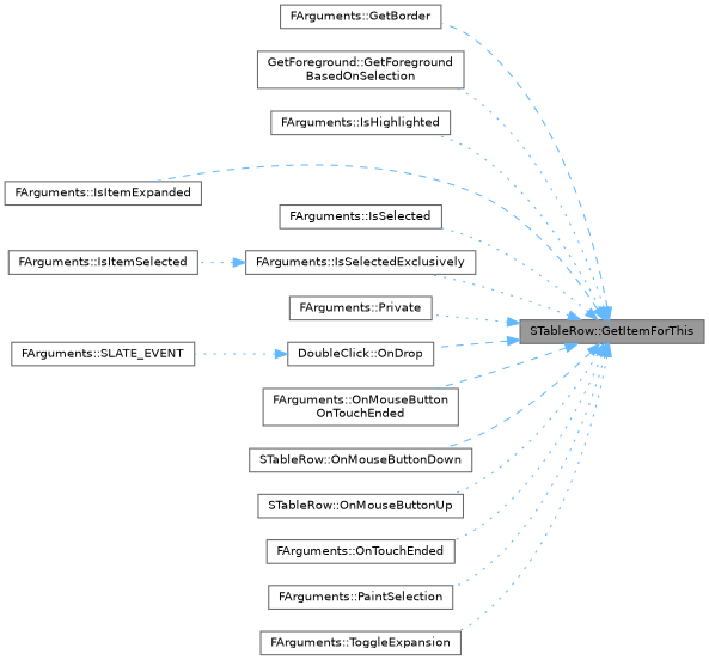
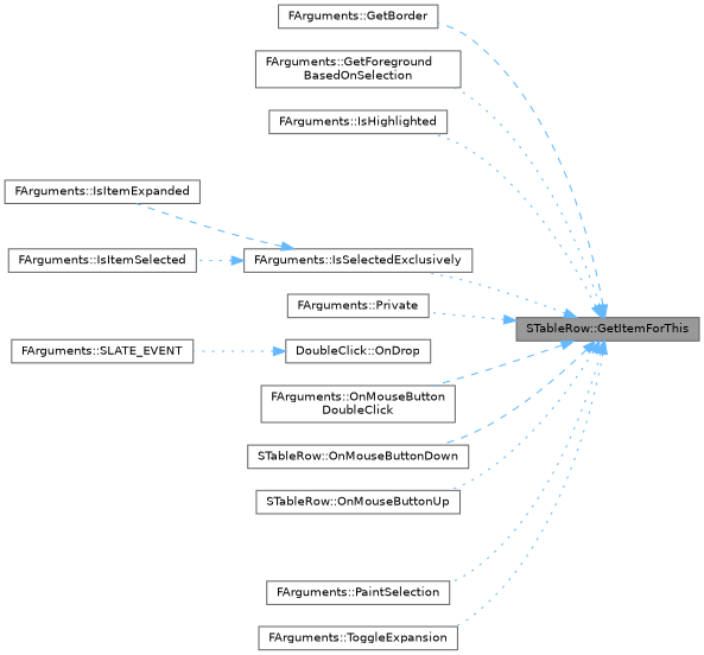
  digraph {
    rankdir=RL
    node [color=grey40 fillcolor=white fontname=Helvetica fontsize=10 shape=box style=filled]
    edge [color=steelblue1 dir=back fontname=Helvetica fontsize=10 labelfontname=Helvetica labelfontsize=10 style=dotted]
    n1 [color=gray40 fillcolor=grey60 fontcolor=black height=0.2 label="STableRow::GetItemForThis" width=0.4]
    n2 [height=0.2 label="FArguments::GetBorder" width=0.4]
-   n3 [height=0.2 label="GetForeground::GetForeground\lBasedOnSelection" width=0.4]
+   n3 [height=0.2 label="FArguments::GetForeground\lBasedOnSelection" width=0.4]
    n4 [height=0.2 label="FArguments::IsHighlighted" width=0.4]
    n5 [height=0.2 label="FArguments::IsItemExpanded" width=0.4]
-   n6 [height=0.2 label="FArguments::IsSelected" width=0.4]
    n7 [height=0.2 label="FArguments::IsSelectedExclusively" width=0.4]
    n8 [height=0.2 label="FArguments::Private" width=0.4]
    n9 [height=0.2 label="DoubleClick::OnDrop" width=0.4]
-   n10 [height=0.2 label="FArguments::OnMouseButton\lOnTouchEnded" width=0.4]
+   n10 [height=0.2 label="FArguments::OnMouseButton\lDoubleClick" width=0.4]
    n11 [height=0.2 label="STableRow::OnMouseButtonDown" width=0.4]
    n12 [height=0.2 label="STableRow::OnMouseButtonUp" width=0.4]
-   n13 [height=0.2 label="FArguments::OnTouchEnded" width=0.4]
    n14 [height=0.2 label="FArguments::PaintSelection" width=0.4]
    n15 [height=0.2 label="FArguments::ToggleExpansion" width=0.4]
    n16 [height=0.2 label="FArguments::IsItemSelected" width=0.4]
    n17 [height=0.2 label="FArguments::SLATE_EVENT" width=0.4]
    n1 -> n2 [style=dashed]
    n1 -> n3
    n1 -> n4
-   n1 -> n5 [style=dashed]
-   n1 -> n6
+   n7 -> n5 [style=dashed]
    n1 -> n7
    n1 -> n8
-   n1 -> n9 [style=dashed]
    n1 -> n10 [style=dashed]
    n1 -> n11 [style=dashed]
    n1 -> n12
-   n1 -> n13
    n1 -> n14
    n1 -> n15
    n7 -> n16
    n9 -> n17
  }
